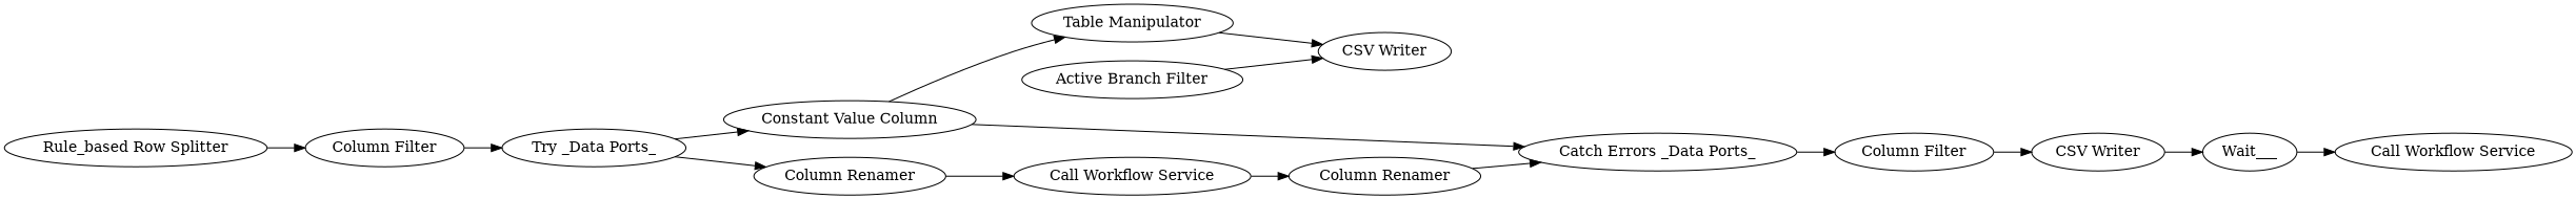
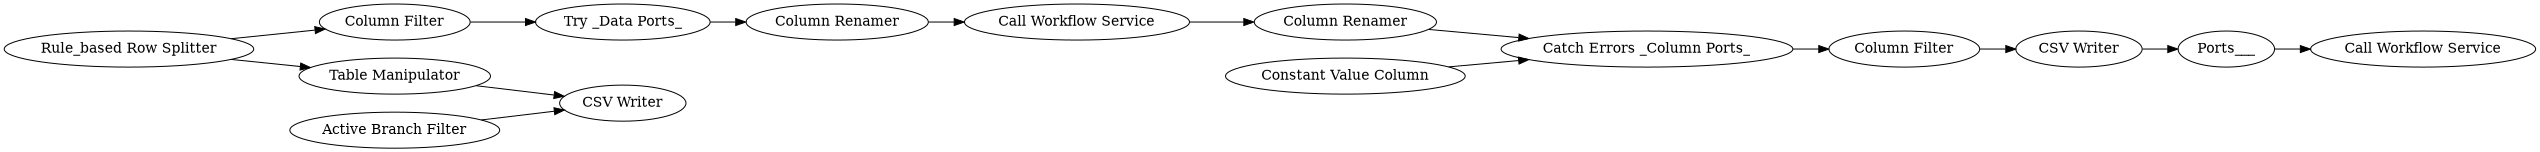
  digraph {
    rankdir=LR
    n1 [label="Rule_based Row Splitter"]
    n2 [label="Column Filter"]
    n3 [label="Table Manipulator"]
    n4 [label="Try _Data Ports_"]
    n5 [label="CSV Writer"]
-   n6 [label="Catch Errors _Data Ports_"]
+   n6 [label="Catch Errors _Column Ports_"]
    n7 [label="Column Filter"]
    n8 [label="CSV Writer"]
-   n9 [label=Wait___]
+   n9 [label=Ports___]
    n10 [label="Call Workflow Service"]
    n11 [label="Column Renamer"]
    n12 [label="Constant Value Column"]
    n13 [label="Column Renamer"]
    n14 [label="Call Workflow Service"]
    n15 [label="Active Branch Filter"]
    n1 -> n2
-   n12 -> n3
+   n1 -> n3
    n2 -> n4
    n3 -> n5
-   n4 -> n12
    n4 -> n13
    n6 -> n7
    n7 -> n8
    n8 -> n9
    n9 -> n14
    n10 -> n11
    n11 -> n6
    n12 -> n6
    n13 -> n10
    n15 -> n5
  }
